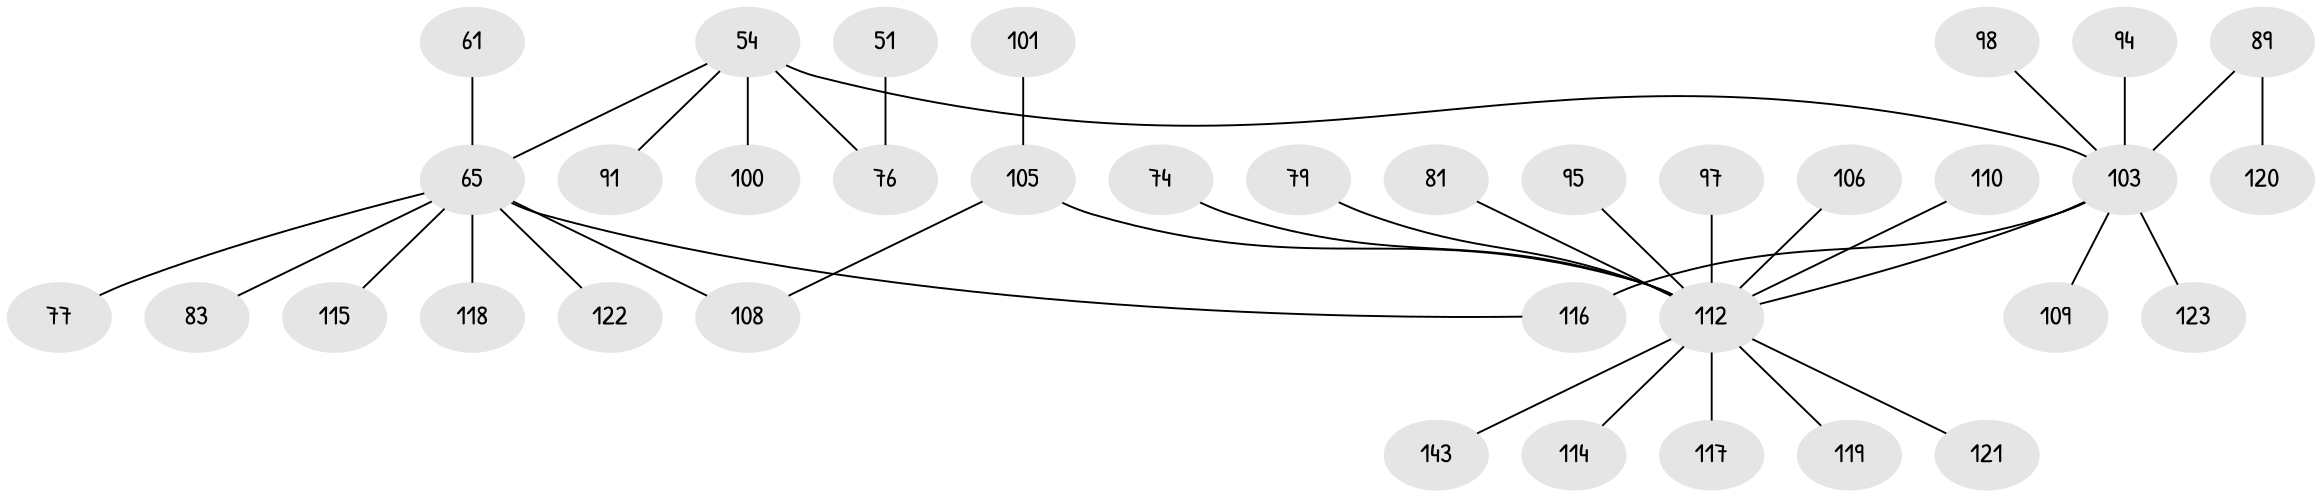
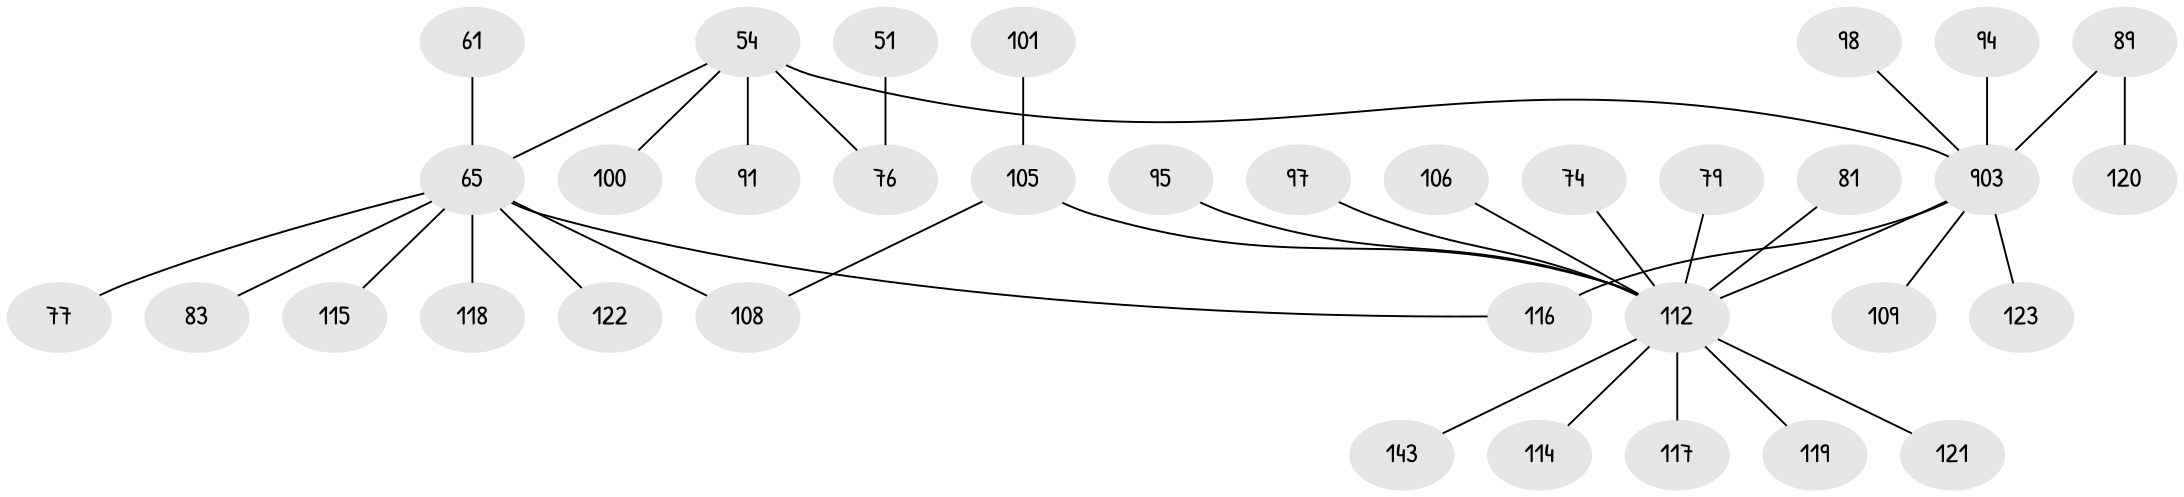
  graph {
    fontname="Patrick Hand"
    node [color=gray90 fontname="Patrick Hand" style=filled]
    edge [fontname="Patrick Hand"]
    54 [super="+14+46"]
    65 [super="+4+11+20+26+55+60"]
    76
    91
    100
-   103 [super="+70+87+78+72"]
+   103 [super="+70+87+78+72" label=903]
    51
    77
    83
    115
    116 [super="+25+59+28+58+73+93"]
    118
    122 [super="+104"]
    108
    112 [super="+31+8+111+3+27+42+52+66+71"]
    109
    123
    61 [super="+24"]
    n19 [label=143 super="+17+30+44+68"]
    114 [super="+57+107"]
    117 [super="+96"]
    119 [super="+45"]
    121
    74
    79
    81
    89 [super="+56+63"]
    120
    94
    95
    97
    98
    105 [super="+99"]
    101
    106 [super="+88+102"]
-   110
    54 -- 65 [weight=2]
    54 -- 76
    54 -- 91
    54 -- 100
    54 -- 103 [weight=2]
    65 -- 77
    65 -- 83
    65 -- 115
    65 -- 116
    65 -- 118
    65 -- 122
    65 -- 108 [weight=3]
    103 -- 116 [weight=2]
    103 -- 112 [weight=3]
    103 -- 109
    103 -- 123
    51 -- 76
    112 -- n19
    112 -- 114
    112 -- 117
    112 -- 119
    112 -- 121
    61 -- 65
    74 -- 112
    79 -- 112
    81 -- 112
    89 -- 103
    89 -- 120
    94 -- 103
    95 -- 112
    97 -- 112
    98 -- 103
    105 -- 108
    105 -- 112 [weight=2]
    101 -- 105
    106 -- 112
-   110 -- 112
  }
